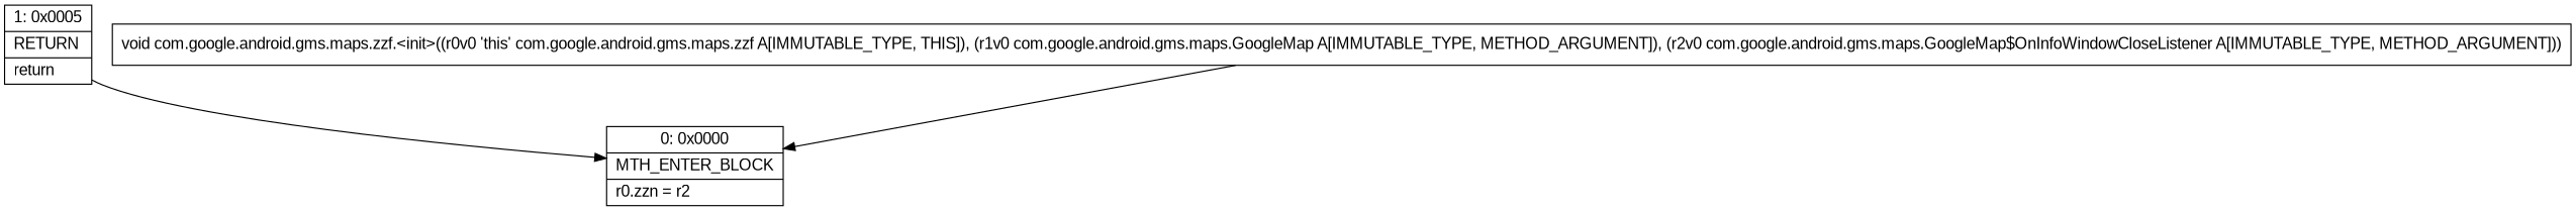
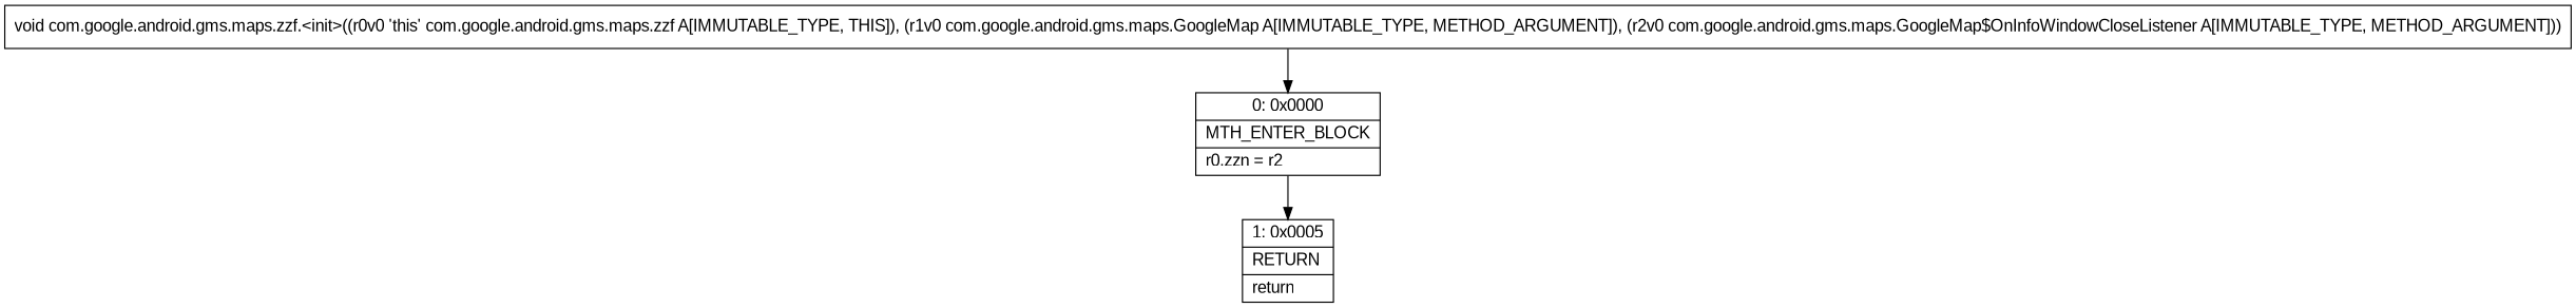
  digraph {
    fontname="Liberation Sans"
    node [shape=record fontname="Liberation Sans"]
    edge [fontname="Liberation Sans"]
    n1 [label="{0\:\ 0x0000|MTH_ENTER_BLOCK\l|r0.zzn = r2\l}"]
    n2 [label="{1\:\ 0x0005|RETURN\l|return\l}"]
    n3 [label="{void com.google.android.gms.maps.zzf.\<init\>((r0v0 'this' com.google.android.gms.maps.zzf A[IMMUTABLE_TYPE, THIS]), (r1v0 com.google.android.gms.maps.GoogleMap A[IMMUTABLE_TYPE, METHOD_ARGUMENT]), (r2v0 com.google.android.gms.maps.GoogleMap$OnInfoWindowCloseListener A[IMMUTABLE_TYPE, METHOD_ARGUMENT])) }"]
-   n2 -> n1
+   n1 -> n2
    n3 -> n1
  }
